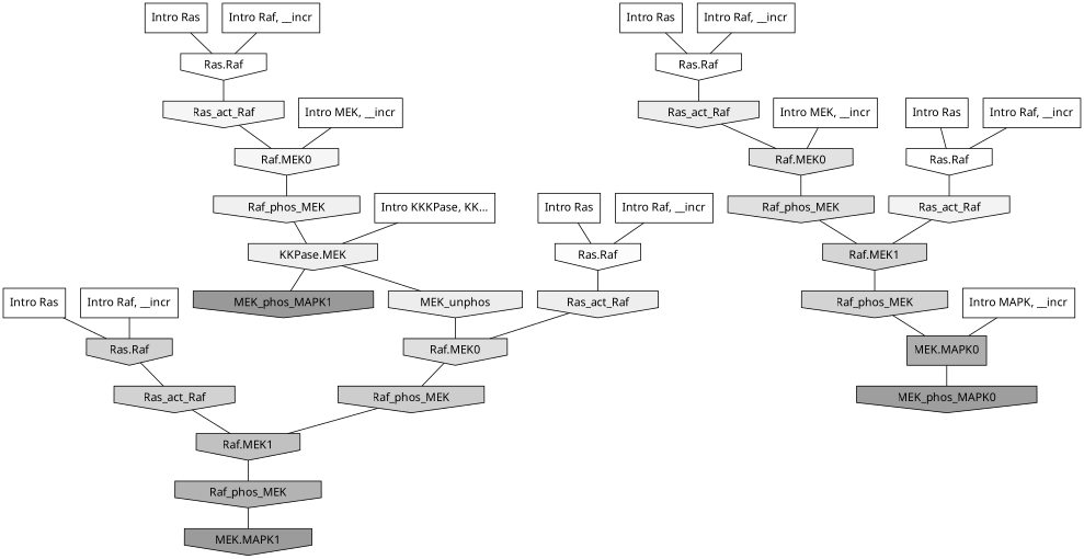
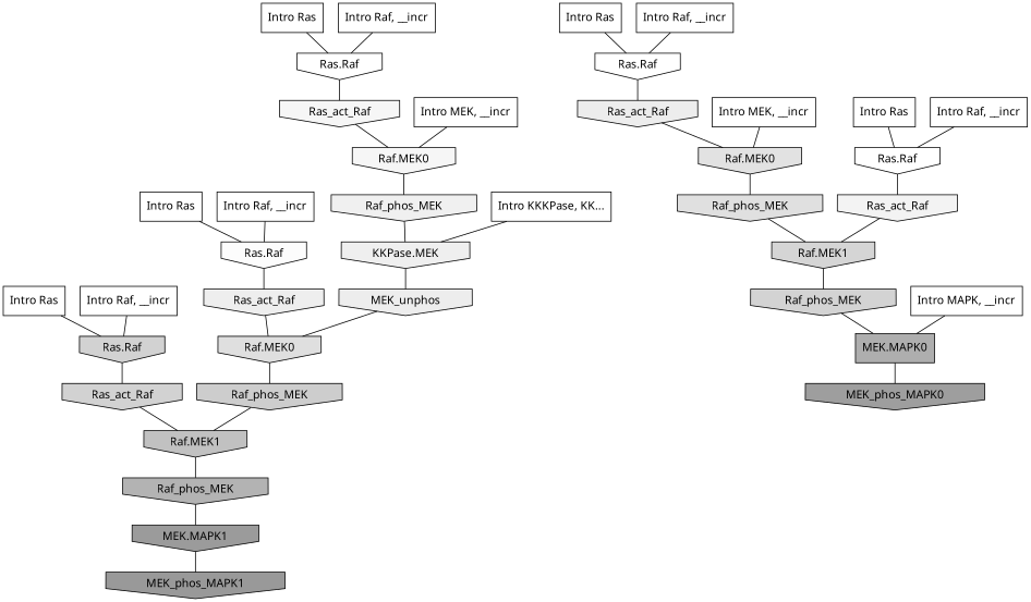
  digraph {
    rankdir=TB
    ranksep=0.30
    node [fillcolor="0.000 0.000 1.000" fontname="CMU Serif" shape=invhouse style=filled]
    edge [color="0.000 0.000 0.000" dir=none fontname="CMU Serif"]
    n1 [label="Intro Ras" shape=rectangle]
    n2 [fillcolor="0.000 0.000 0.823" label="Ras.Raf"]
    n3 [fillcolor="0.000 0.000 0.822" label=Ras_act_Raf]
    n4 [label="Intro Ras" shape=rectangle]
    n5 [label="Ras.Raf"]
    n6 [fillcolor="0.000 0.000 0.926" label=Ras_act_Raf]
    n7 [label="Intro Ras" shape=rectangle]
    n8 [fillcolor="0.000 0.000 0.985" label="Ras.Raf"]
    n9 [fillcolor="0.000 0.000 0.930" label=Ras_act_Raf]
    n10 [label="Intro Ras" shape=rectangle]
    n11 [label="Ras.Raf"]
    n12 [fillcolor="0.000 0.000 0.961" label=Ras_act_Raf]
    n13 [label="Intro Ras" shape=rectangle]
    n14 [label="Ras.Raf"]
    n15 [fillcolor="0.000 0.000 0.953" label=Ras_act_Raf]
    n16 [label="Intro Raf, __incr" shape=rectangle]
    n17 [label="Intro Raf, __incr" shape=rectangle]
    n18 [label="Intro Raf, __incr" shape=rectangle]
    n19 [label="Intro Raf, __incr" shape=rectangle]
    n20 [label="Intro Raf, __incr" shape=rectangle]
    n21 [label="Intro MEK, __incr" shape=rectangle]
    n22 [fillcolor="0.000 0.000 0.884" label="Raf.MEK0"]
    n23 [fillcolor="0.000 0.000 0.876" label=Raf_phos_MEK]
    n24 [label="Intro MEK, __incr" shape=rectangle]
    n25 [fillcolor="0.000 0.000 0.961" label="Raf.MEK0"]
    n26 [fillcolor="0.000 0.000 0.938" label=Raf_phos_MEK]
    n27 [label="Intro MAPK, __incr" shape=rectangle]
    n28 [fillcolor="0.000 0.000 0.682" label="MEK.MAPK0" shape=box]
    n29 [fillcolor="0.000 0.000 0.619" label=MEK_phos_MAPK0]
    n30 [label="Intro KKKPase, KK..." shape=rectangle]
    n31 [fillcolor="0.000 0.000 0.937" label="KKPase.MEK"]
    n32 [fillcolor="0.000 0.000 0.927" label=MEK_unphos]
    n33 [fillcolor="0.000 0.000 0.833" label="Raf.MEK1"]
    n34 [fillcolor="0.000 0.000 0.873" label="Raf.MEK0"]
    n35 [fillcolor="0.000 0.000 0.825" label=Raf_phos_MEK]
    n36 [fillcolor="0.000 0.000 0.803" label=Raf_phos_MEK]
    n37 [fillcolor="0.000 0.000 0.754" label="Raf.MEK1"]
    n38 [fillcolor="0.000 0.000 0.701" label=Raf_phos_MEK]
    n39 [fillcolor="0.000 0.000 0.606" label="MEK.MAPK1"]
    n40 [fillcolor="0.000 0.000 0.600" label=MEK_phos_MAPK1]
    n1 -> n2
    n2 -> n3
    n3 -> n37
    n4 -> n5
    n5 -> n6
    n6 -> n22
    n7 -> n8
    n8 -> n9
    n9 -> n34
    n10 -> n11
    n11 -> n12
    n12 -> n25
    n13 -> n14
    n14 -> n15
    n15 -> n33
    n16 -> n11
    n17 -> n5
    n18 -> n14
    n19 -> n8
    n20 -> n2
    n21 -> n22
    n22 -> n23
    n23 -> n33
    n24 -> n25
    n25 -> n26
    n26 -> n31
    n27 -> n28
    n28 -> n29
    n30 -> n31
    n31 -> n32
    n32 -> n34
    n33 -> n35
    n34 -> n36
    n35 -> n28
    n36 -> n37
    n37 -> n38
    n38 -> n39
-   n31 -> n40
+   n39 -> n40
  }
